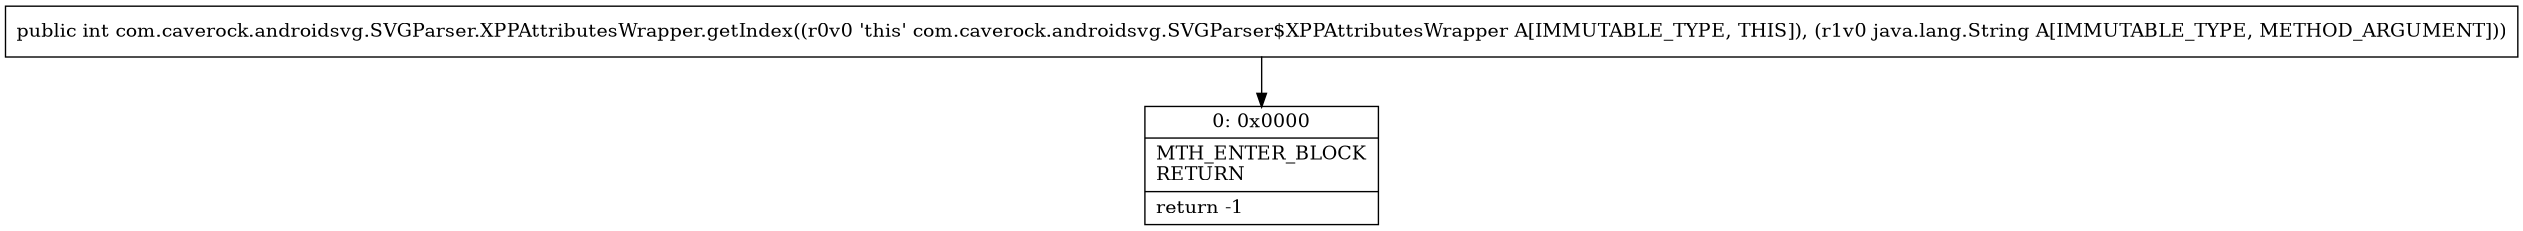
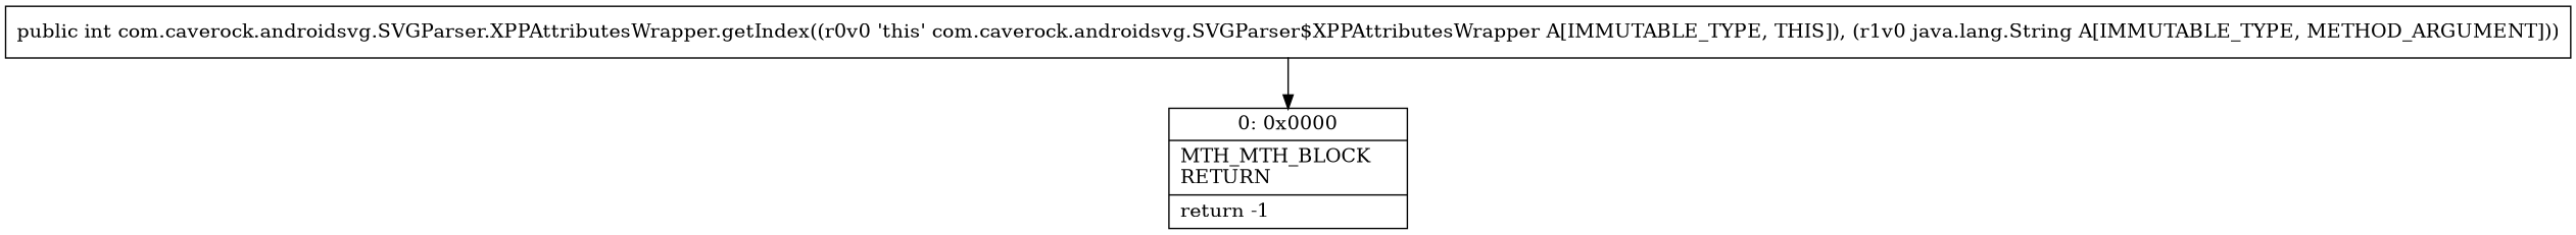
  digraph {
    node [shape=record]
-   n1 [label="{0\:\ 0x0000|MTH_ENTER_BLOCK\lRETURN\l|return \-1\l}"]
+   n1 [label="{0\:\ 0x0000|MTH_MTH_BLOCK\lRETURN\l|return \-1\l}"]
    n2 [label="{public int com.caverock.androidsvg.SVGParser.XPPAttributesWrapper.getIndex((r0v0 'this' com.caverock.androidsvg.SVGParser$XPPAttributesWrapper A[IMMUTABLE_TYPE, THIS]), (r1v0 java.lang.String A[IMMUTABLE_TYPE, METHOD_ARGUMENT])) }"]
    n2 -> n1
  }
